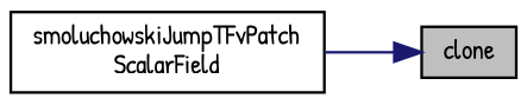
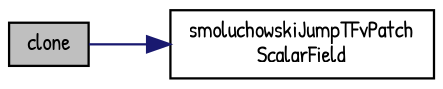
  digraph {
    rankdir=LR
    fontname="Patrick Hand"
    node [color=black fontname="Patrick Hand" fontsize=10 shape=record]
    n1 [fillcolor=grey75 fontcolor=black height=0.2 label=clone style=filled width=0.4]
    n2 [height=0.2 label="smoluchowskiJumpTFvPatch\lScalarField" width=0.4]
-   n2 -> n1 [color=midnightblue fontname="Patrick Hand" fontsize=10 labelfontname=Helvetica labelfontsize=10 style=solid]
+   n1 -> n2 [color=midnightblue fontname="Patrick Hand" fontsize=10 labelfontname=Helvetica labelfontsize=10 style=solid]
  }
